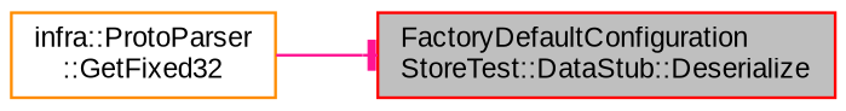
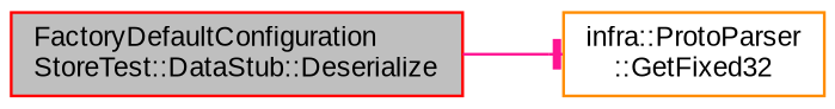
  digraph {
    rankdir=LR
    fontname="Liberation Sans"
    node [fontname="Liberation Sans" fontsize=10 shape=record style=filled]
    n1 [color=red fillcolor=grey75 fontcolor=black height=0.2 label="FactoryDefaultConfiguration\lStoreTest::DataStub::Deserialize" width=0.4]
    n2 [color=darkorange fillcolor=white height=0.2 label="infra::ProtoParser\l::GetFixed32" width=0.4]
-   n2 -> n1 [color=deeppink fontname="Liberation Sans" fontsize=10 labelfontname=Helvetica labelfontsize=10 style=solid arrowhead=tee]
+   n1 -> n2 [color=deeppink fontname="Liberation Sans" fontsize=10 labelfontname=Helvetica labelfontsize=10 style=solid arrowhead=tee]
  }
